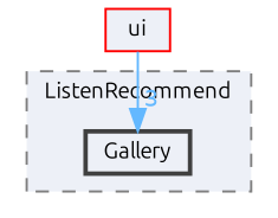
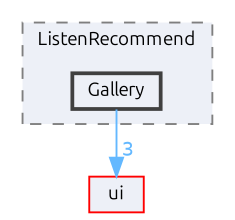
  digraph {
    compound=true
    fontname=Ubuntu
    node [fillcolor="#edf0f7" fontname=Ubuntu fontsize=10 shape=box]
    n1 [color=grey25 height=0.2 label=Gallery style="filled,bold" width=0.4]
    n2 [color=red height=0.2 label=ui style=filled width=0.4]
    subgraph cluster_1 {
      bgcolor="#edf0f7"
      fontsize=10
      label=ListenRecommend
      pencolor=grey50
      style="filled,dashed"
      n1
    }
-   n2 -> n1 [color=steelblue1 fontcolor=steelblue1 fontname=Ubuntu fontsize=10 headlabel=3 labeldistance=1.5 labelfontname=Helvetica labelfontsize=10]
+   n1 -> n2 [color=steelblue1 fontcolor=steelblue1 fontname=Ubuntu fontsize=10 headlabel=3 labeldistance=1.5 labelfontname=Helvetica labelfontsize=10]
  }
